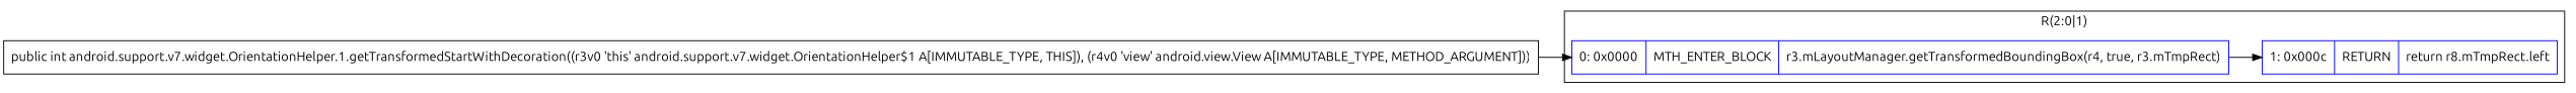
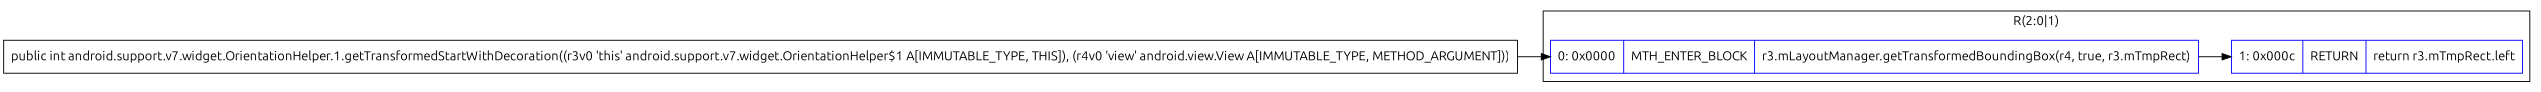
  digraph {
    rankdir=LR
    fontname=Ubuntu
    node [color=blue shape=record fontname=Ubuntu]
    edge [fontname=Ubuntu]
    n1 [label="{0\:\ 0x0000|MTH_ENTER_BLOCK\l|r3.mLayoutManager.getTransformedBoundingBox(r4, true, r3.mTmpRect)\l}"]
-   n2 [label="{1\:\ 0x000c|RETURN\l|return r8.mTmpRect.left\l}"]
+   n2 [label="{1\:\ 0x000c|RETURN\l|return r3.mTmpRect.left\l}"]
    n3 [label="{public int android.support.v7.widget.OrientationHelper.1.getTransformedStartWithDecoration((r3v0 'this' android.support.v7.widget.OrientationHelper$1 A[IMMUTABLE_TYPE, THIS]), (r4v0 'view' android.view.View A[IMMUTABLE_TYPE, METHOD_ARGUMENT])) }" color=""]
    subgraph cluster_1 {
      label="R(2:0|1)"
      n1
      n2
    }
    n1 -> n2
    n3 -> n1
  }
